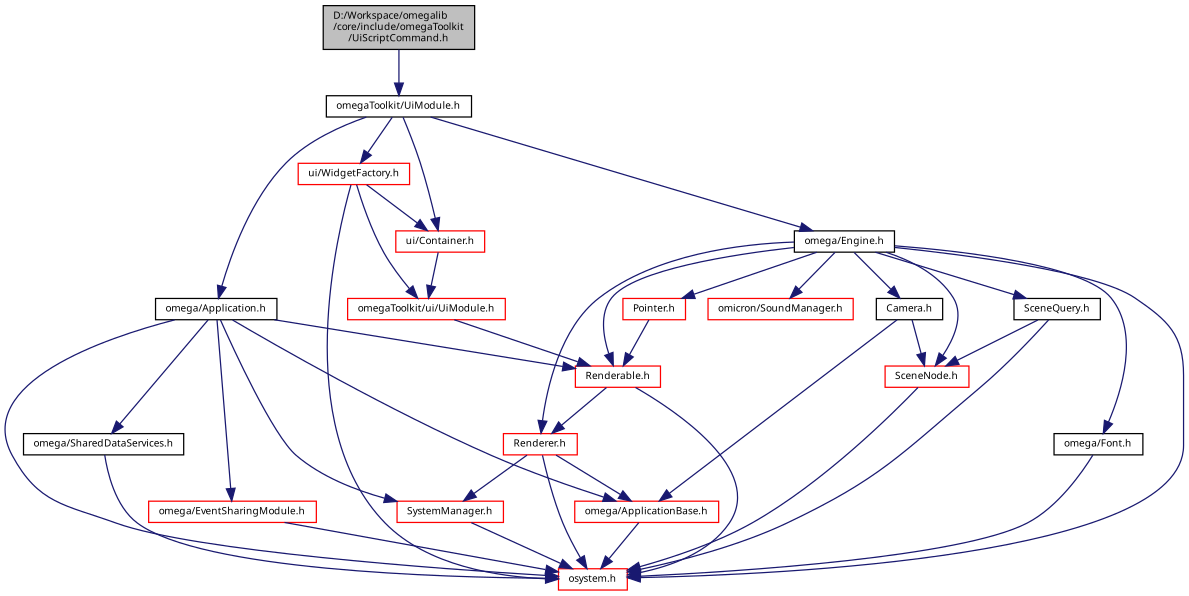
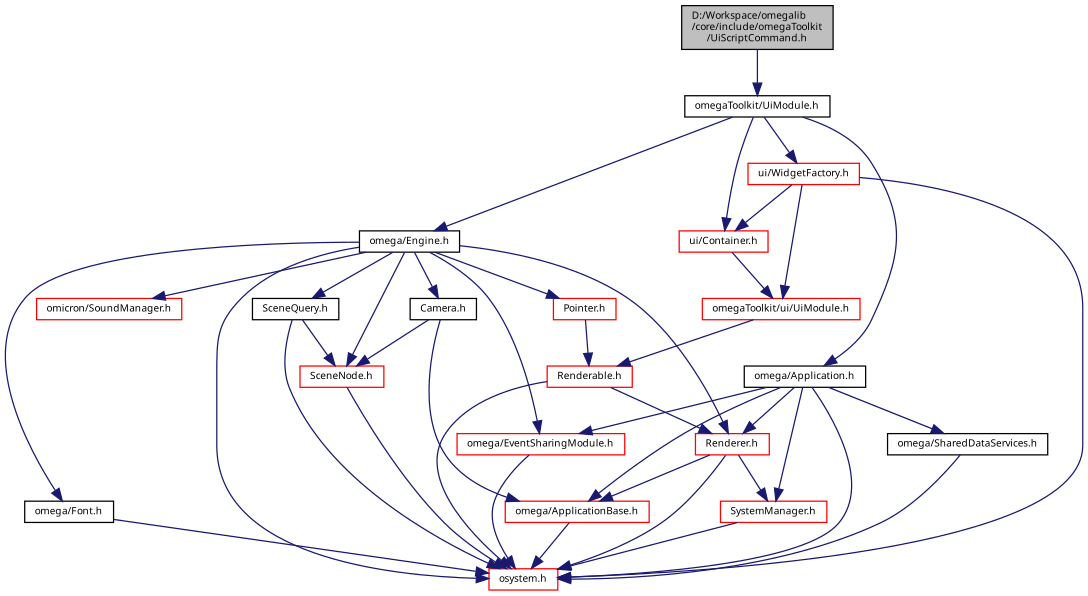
  digraph {
    node [color=red fontname="FreeSans.ttf" fontsize=8 shape=record]
    edge [color=midnightblue fontname="FreeSans.ttf" fontsize=8 labelfontname="FreeSans.ttf" labelfontsize=8 style=solid]
    n1 [color=black fillcolor=grey75 fontcolor=black height=0.2 label="D:/Workspace/omegalib\l/core/include/omegaToolkit\l/UiScriptCommand.h" style=filled width=0.4]
    n2 [color=black height=0.2 label="omegaToolkit/UiModule.h" width=0.4]
    n3 [color=black height=0.2 label="omega/Engine.h" width=0.4]
    n4 [color=black height=0.2 label="omega/Application.h" width=0.4]
    n5 [height=0.2 label="ui/Container.h" width=0.4]
    n6 [height=0.2 label="ui/WidgetFactory.h" width=0.4]
    n7 [height=0.2 label="osystem.h" width=0.4]
    n8 [height=0.2 label="Renderer.h" width=0.4]
    n9 [height=0.2 label="SceneNode.h" width=0.4]
    n10 [height=0.2 label="Pointer.h" width=0.4]
    n11 [height=0.2 label="Renderable.h" width=0.4]
    n12 [color=black height=0.2 label="SceneQuery.h" width=0.4]
    n13 [color=black height=0.2 label="Camera.h" width=0.4]
    n14 [color=black height=0.2 label="omega/Font.h" width=0.4]
    n15 [height=0.2 label="omicron/SoundManager.h" width=0.4]
    n16 [height=0.2 label="omega/ApplicationBase.h" width=0.4]
    n17 [height=0.2 label="SystemManager.h" width=0.4]
    n18 [color=black height=0.2 label="omega/SharedDataServices.h" width=0.4]
    n19 [height=0.2 label="omega/EventSharingModule.h" width=0.4]
    n20 [height=0.2 label="omegaToolkit/ui/UiModule.h" width=0.4]
    n1 -> n2
    n2 -> n3
    n2 -> n4
    n2 -> n5
    n2 -> n6
    n3 -> n7
    n3 -> n8
    n3 -> n9
    n3 -> n10
-   n3 -> n11
+   n3 -> n19
    n3 -> n12
    n3 -> n13
    n3 -> n14
    n3 -> n15
    n4 -> n7
-   n4 -> n11
+   n4 -> n8
    n4 -> n16
    n4 -> n17
    n4 -> n18
    n4 -> n19
    n5 -> n20
    n6 -> n5
    n6 -> n7
    n6 -> n20
    n8 -> n7
    n8 -> n16
    n8 -> n17
    n9 -> n7
    n10 -> n11
    n11 -> n7
    n11 -> n8
    n12 -> n7
    n12 -> n9
    n13 -> n9
    n13 -> n16
    n14 -> n7
    n16 -> n7
    n17 -> n7
    n18 -> n7
    n19 -> n7
    n20 -> n11
  }
